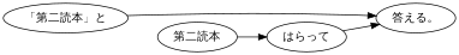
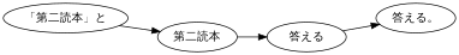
  digraph {
    rankdir=LR
    n1 [label="「第二読本」と"]
    n2 [label="答える。"]
    n3 [label="第二読本"]
-   n4 [label="はらって"]
-   n1 -> n2
+   n4 [label="答える"]
+   n1 -> n3
    n3 -> n4
    n4 -> n2
  }
